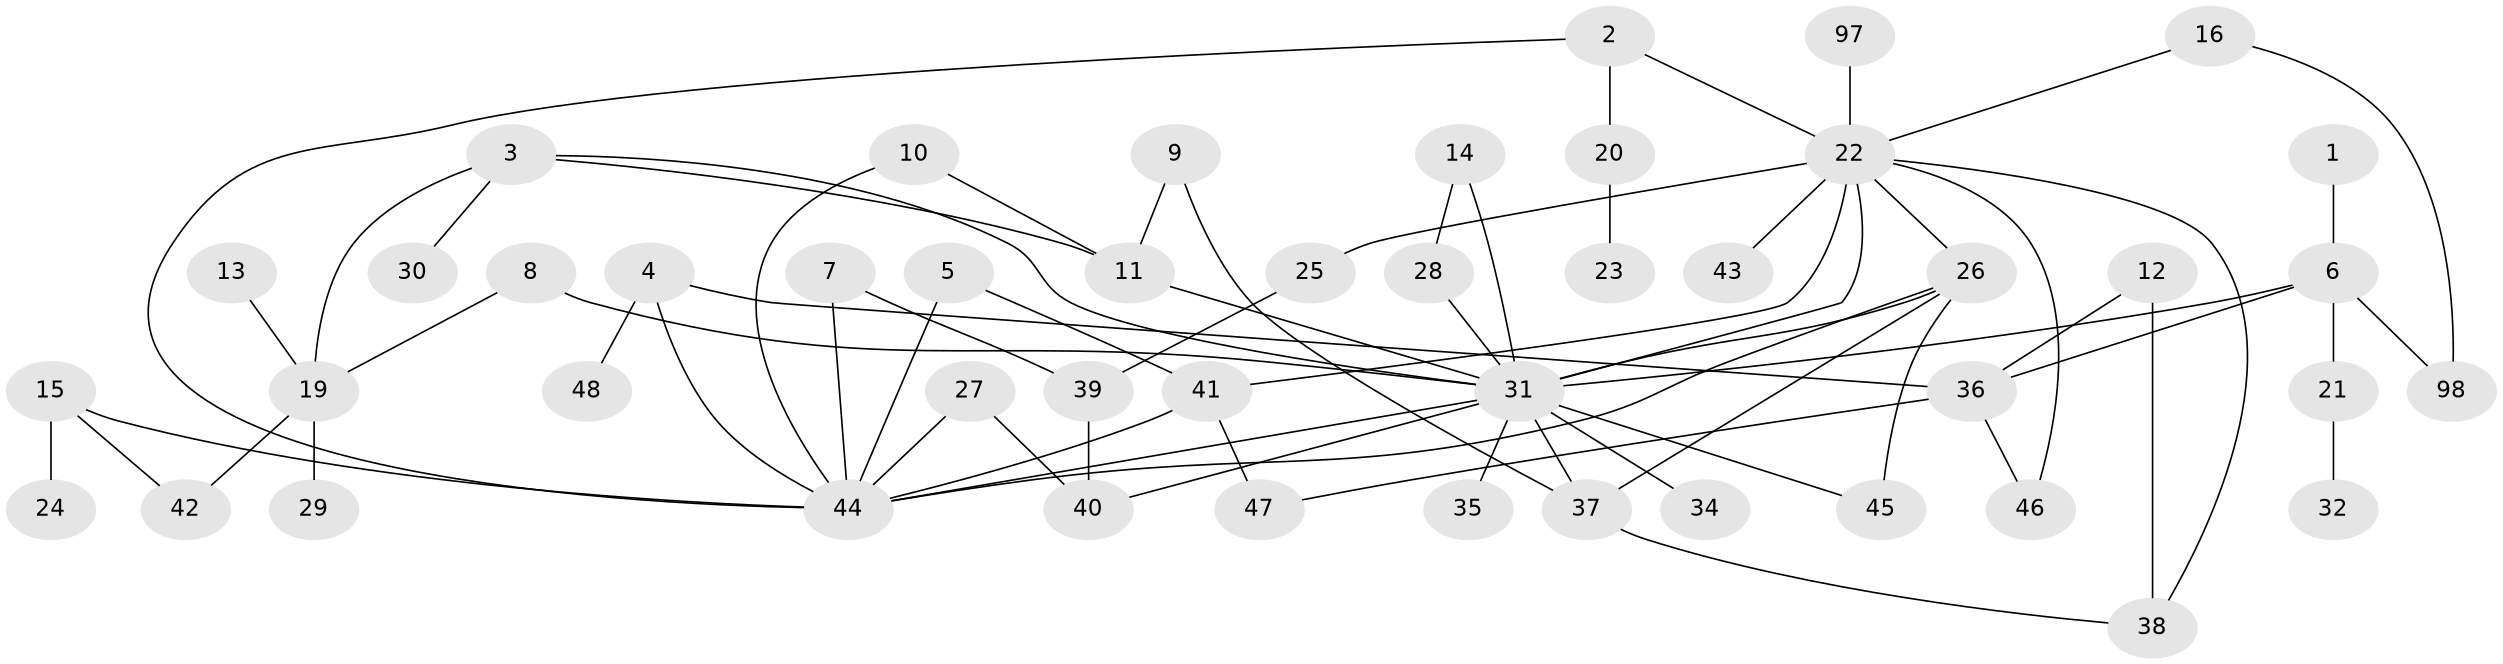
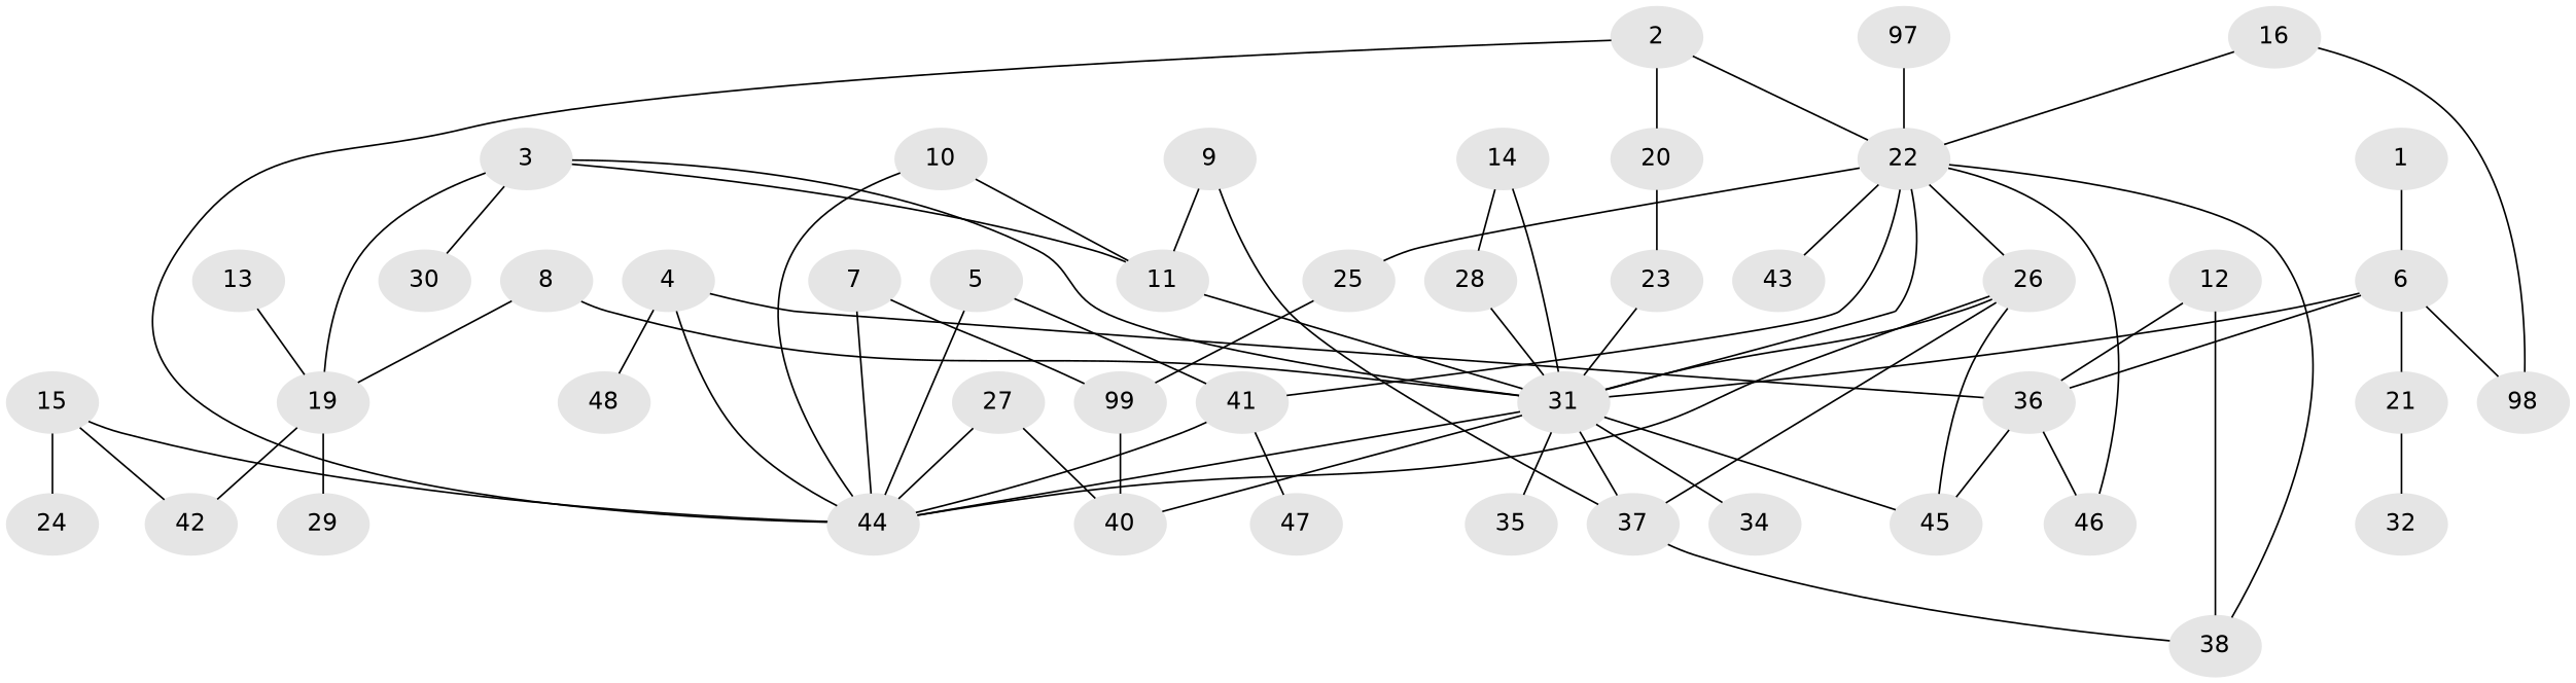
  graph {
    fontname="DejaVu Sans"
    node [color=gray90 fontname="DejaVu Sans" style=filled]
    edge [fontname="DejaVu Sans" weight=1.0]
    1
    6
    31
    36
    n5 [label=98]
    21
    2
    20
    22
    44
    23
    41
    38
    25
    26
    43
    46
    3
    11
    19
    30
    42
    29
    37
    45
    40
    34
    35
    4
    48
    5
    47
    32
    7
-   39
+   39 [label=99]
    8
    9
    10
    12
    13
    14
    28
    15
    24
    16
    n46 [label=97]
    27
    1 -- 6
    6 -- 31
    6 -- 36
    6 -- n5
    6 -- 21
    31 -- 44
    31 -- 37
    31 -- 45
    31 -- 40
    31 -- 34
    31 -- 35
    36 -- 46
-   36 -- 47
+   36 -- 45
    21 -- 32
    2 -- 20
    2 -- 22
    2 -- 44
    20 -- 23
    22 -- 31
    22 -- 41 [weight=2.0]
    22 -- 38
    22 -- 25
    22 -- 26
    22 -- 43
    22 -- 46
+   23 -- 31
    41 -- 44
    41 -- 47
    25 -- 39
    26 -- 31
    26 -- 44
    26 -- 37
    26 -- 45
    3 -- 31
    3 -- 11
    3 -- 19
    3 -- 30
    11 -- 31
    19 -- 42
    19 -- 29
    37 -- 38
    4 -- 36
    4 -- 44
    4 -- 48
    5 -- 44
    5 -- 41
    7 -- 44
    7 -- 39
    39 -- 40
    8 -- 31
    8 -- 19
    9 -- 11
    9 -- 37
    10 -- 44
    10 -- 11
    12 -- 36
    12 -- 38
    13 -- 19
    14 -- 31
    14 -- 28
    28 -- 31
    15 -- 44
    15 -- 42
    15 -- 24
    16 -- n5
    16 -- 22
    n46 -- 22
    27 -- 44
    27 -- 40
  }
